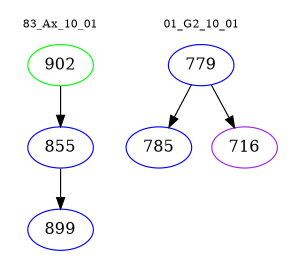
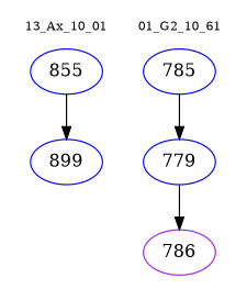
  digraph {
    node [color=blue]
    edge [color=black]
-   n1 [color=green label=902]
    n2 [label=855]
    n3 [label=899]
    n4 [label=785]
    n5 [label=779]
-   n6 [color=purple label=716]
+   n6 [color=purple label=786]
    subgraph cluster_1 {
      color=white
      fontsize=10
-     label="83_Ax_10_01"
-     n1
+     label="13_Ax_10_01"
      n2
      n3
    }
    subgraph cluster_2 {
      color=white
      fontsize=10
-     label="01_G2_10_01"
+     label="01_G2_10_61"
      n4
      n5
      n6
    }
-   n1 -> n2
    n2 -> n3
-   n5 -> n4
+   n4 -> n5
    n5 -> n6
  }
